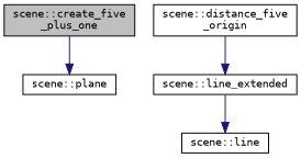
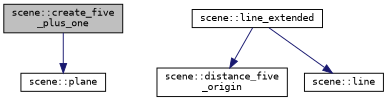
  digraph {
    fontname="DejaVu Sans Mono"
    rankdir=TB
    node [color=black fillcolor=white fontname="DejaVu Sans Mono" fontsize=10 shape=record style=filled]
    edge [color=midnightblue fontname="DejaVu Sans Mono" fontsize=10 labelfontname=Helvetica labelfontsize=10 style=solid]
    n1 [fillcolor=grey75 fontcolor=black height=0.2 label="scene::create_five\l_plus_one" width=0.4]
    n2 [height=0.2 label="scene::plane" width=0.4]
    n3 [height=0.2 label="scene::line_extended" width=0.4]
    n4 [height=0.2 label="scene::distance_five\l_origin" width=0.4]
    n5 [height=0.2 label="scene::line" width=0.4]
    n1 -> n2
-   n4 -> n3
+   n3 -> n4
    n3 -> n5
  }
